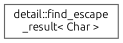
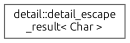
  digraph {
    rankdir=LR
    fontname=Ubuntu
-   n1 [color=grey40 fillcolor=white fontname=Ubuntu fontsize=10 height=0.2 label="detail::find_escape\l_result\< Char \>" shape=box style=filled width=0.4]
+   n1 [color=grey40 fillcolor=white fontname=Ubuntu fontsize=10 height=0.2 label="detail::detail_escape\l_result\< Char \>" shape=box style=filled width=0.4]
  }
